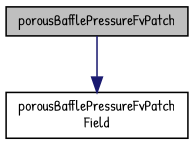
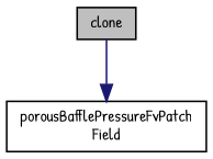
  digraph {
    rankdir=TB
    fontname="Patrick Hand"
    node [color=black fontname="Patrick Hand" fontsize=10 shape=record]
-   n1 [fillcolor=grey75 fontcolor=black height=0.2 label=porousBafflePressureFvPatch style=filled width=0.4]
+   n1 [fillcolor=grey75 fontcolor=black height=0.2 label=clone style=filled width=0.4]
    n2 [height=0.2 label="porousBafflePressureFvPatch\lField" width=0.4]
    n1 -> n2 [color=midnightblue fontname="Patrick Hand" fontsize=10 labelfontname=Helvetica labelfontsize=10 style=solid]
  }
